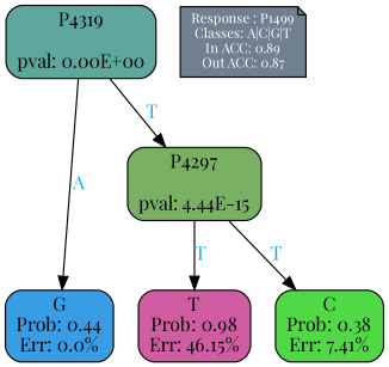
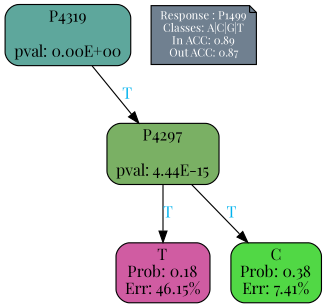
  digraph {
    fontname="Playfair Display"
    ranksep=equally
    splines=polylines
    node [color=black fontname="Playfair Display" shape=box style="filled, rounded"]
    edge [fontcolor=deepskyblue2 fontname="Playfair Display"]
-   n1 [fillcolor="#399de5" label="G\nProb: 0.44\nErr: 0.0%"]
-   n2 [fillcolor="#d05ca2" label="T\nProb: 0.98\nErr: 46.15%"]
+   n2 [fillcolor="#d05ca2" label="T\nProb: 0.18\nErr: 46.15%"]
    n3 [fillcolor="#51d845" label="C\nProb: 0.38\nErr: 7.41%"]
    n4 [align=left fillcolor=slategray fontcolor=white fontsize=10 label="Response : P1499\nClasses: A|C|G|T\nIn ACC: 0.89\nOut ACC: 0.87\n" shape=note style=filled]
    n5 [fillcolor="#5ea79c" label="P4319\n\npval: 0.00E+00"]
    n6 [fillcolor="#7ab064" label="P4297\n\npval: 4.44E-15"]
    subgraph sub_1 {
      rank=same
-     n1
      n2
      n3
    }
    subgraph sub_2 {
      rank=same
      n4
      n5
    }
-   n5 -> n1 [label=A]
    n5 -> n6 [label=T]
    n6 -> n2 [label=T]
    n6 -> n3 [label=T]
  }
